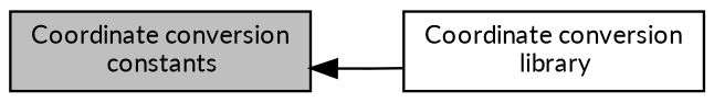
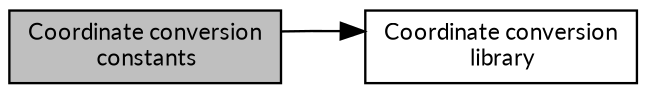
  digraph {
    rankdir=LR
    fontname=Lato
    node [color=black fontname=Lato fontsize=10 shape=record style=filled]
    n1 [fillcolor=grey75 fontcolor=black height=0.2 label="Coordinate conversion\l constants" width=0.4]
    n2 [fillcolor=white height=0.2 label="Coordinate conversion\l library" width=0.4]
-   n1 -> n2 [dir=back fontname=Lato fontsize=10 labelfontname=Helvetica labelfontsize=10 shape=plaintext style=solid]
+   n2 -> n1 [dir=back fontname=Lato fontsize=10 labelfontname=Helvetica labelfontsize=10 shape=plaintext style=solid]
  }
